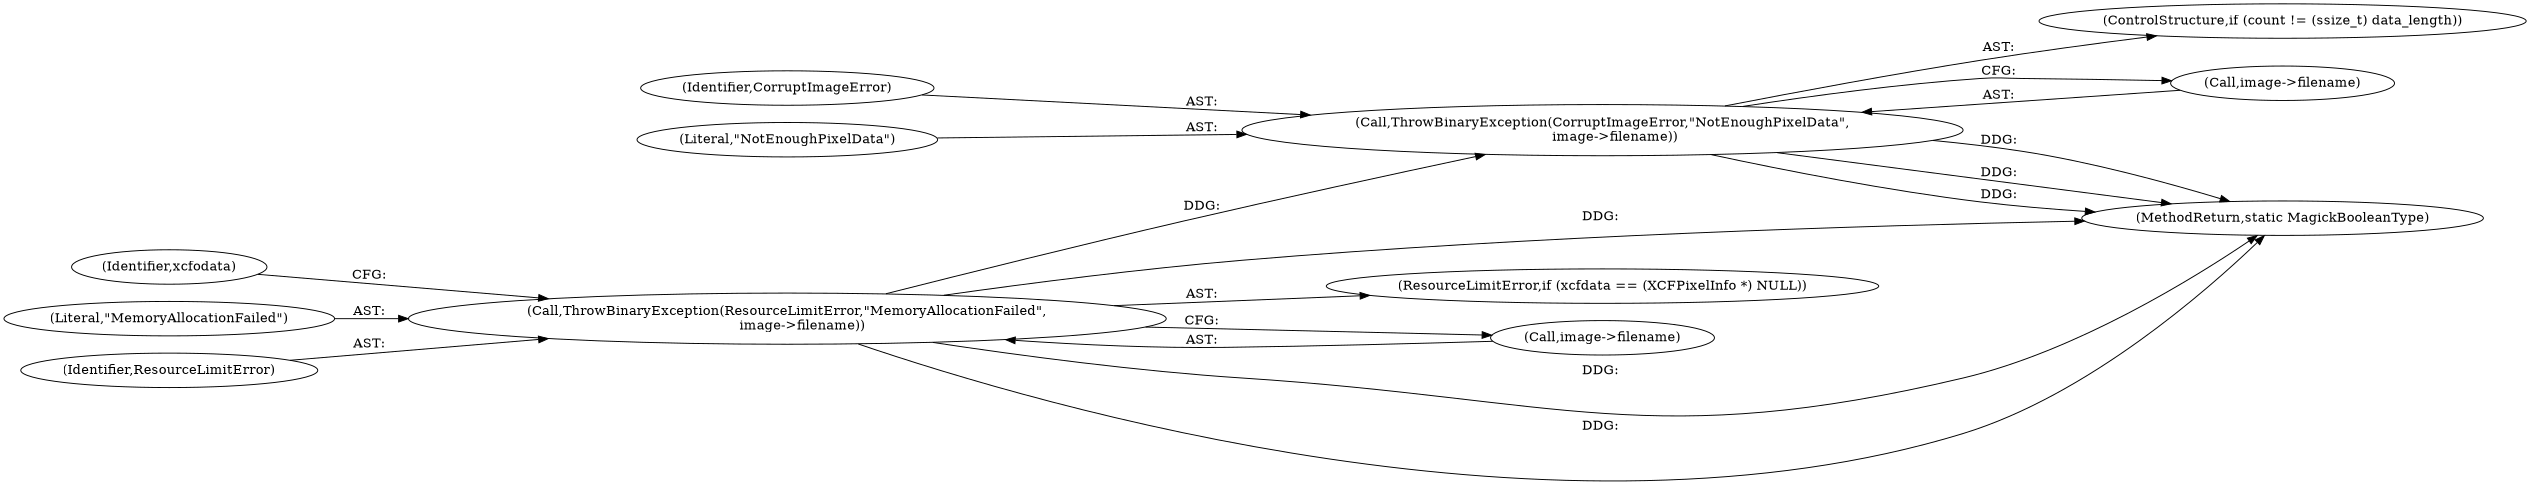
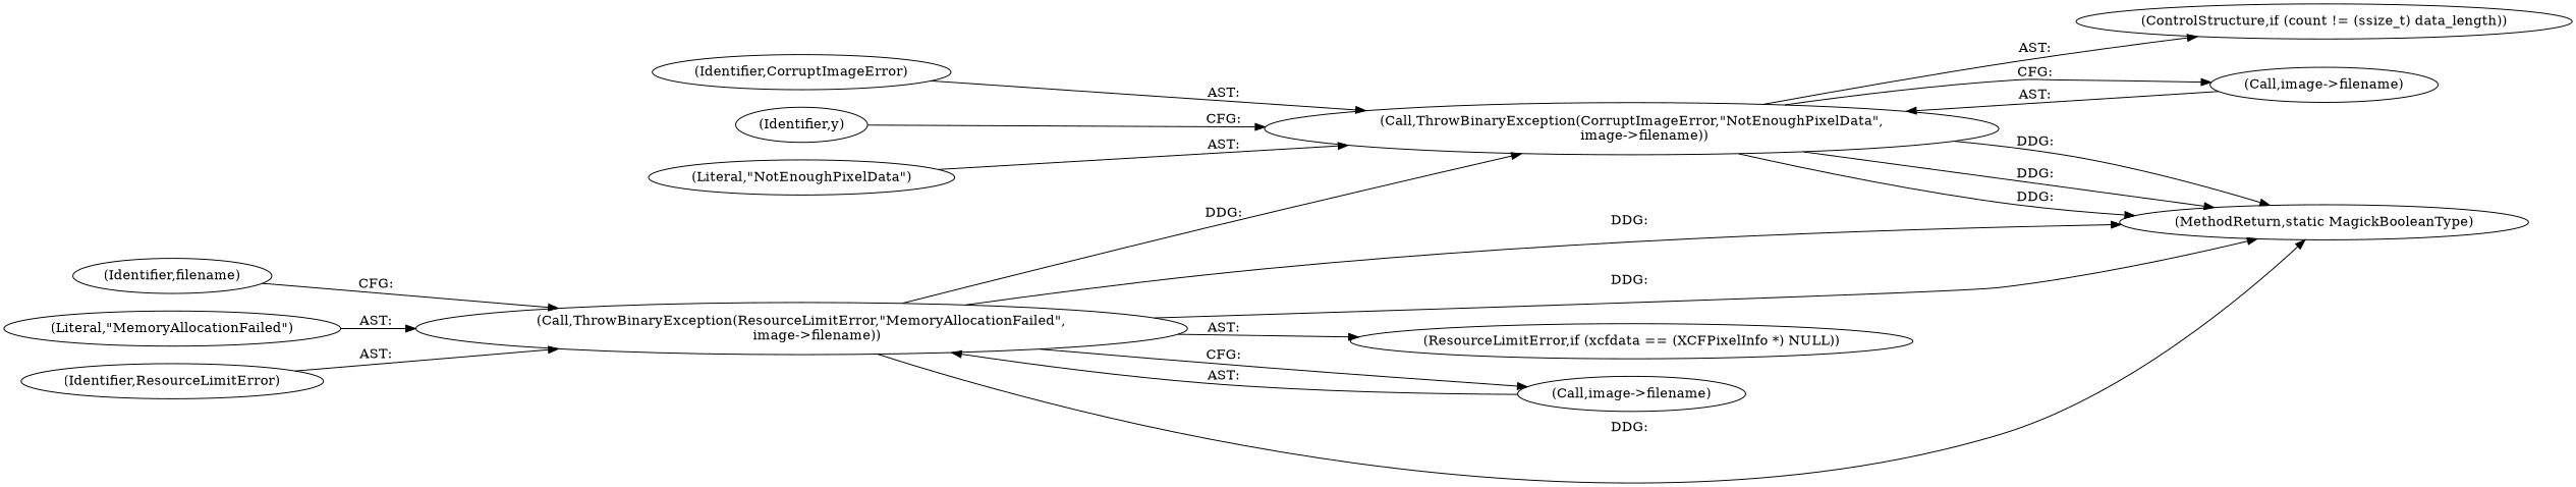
  digraph {
    rankdir=LR
    n1 [label="(Call,ThrowBinaryException(ResourceLimitError,\"MemoryAllocationFailed\",\n       image->filename))"]
    n2 [label="(Call,ThrowBinaryException(CorruptImageError,\"NotEnoughPixelData\",\n      image->filename))"]
    n3 [label="(Call,image->filename)"]
    n4 [label="(MethodReturn,static MagickBooleanType)"]
    n5 [label="(ResourceLimitError,if (xcfdata == (XCFPixelInfo *) NULL))"]
    n6 [label="(ControlStructure,if (count != (ssize_t) data_length))"]
    n7 [label="(Call,image->filename)"]
    n8 [label="(Identifier,CorruptImageError)"]
-   n10 [label="(Identifier,xcfodata)"]
+   n9 [label="(Identifier,y)"]
+   n10 [label="(Identifier,filename)"]
    n11 [label="(Literal,\"MemoryAllocationFailed\")"]
    n12 [label="(Literal,\"NotEnoughPixelData\")"]
    n13 [label="(Identifier,ResourceLimitError)"]
    n1 -> n2 [label="DDG: "]
    n1 -> n3 [label="CFG: "]
    n1 -> n4 [label="DDG: "]
    n1 -> n4 [label="DDG: "]
    n1 -> n4 [label="DDG: "]
    n1 -> n5 [label="AST: "]
    n2 -> n4 [label="DDG: "]
    n2 -> n4 [label="DDG: "]
    n2 -> n4 [label="DDG: "]
    n2 -> n6 [label="AST: "]
    n2 -> n7 [label="CFG: "]
    n3 -> n1 [label="AST: "]
    n7 -> n2 [label="AST: "]
    n8 -> n2 [label="AST: "]
+   n9 -> n2 [label="CFG: "]
    n10 -> n1 [label="CFG: "]
    n11 -> n1 [label="AST: "]
    n12 -> n2 [label="AST: "]
    n13 -> n1 [label="AST: "]
  }
